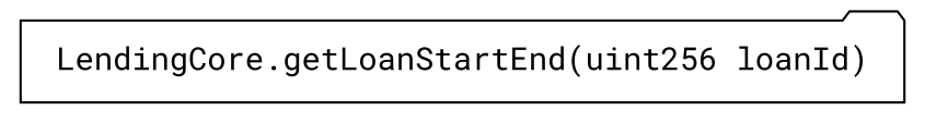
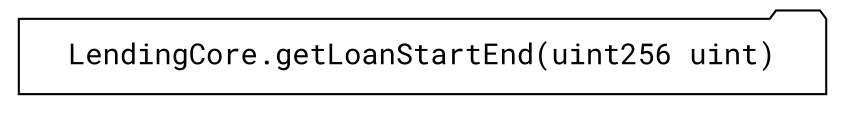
  digraph {
    fontname="Roboto Mono"
-   "LendingCore.getLoanStartEnd(uint256 loanId)" [height=0.5 width=5.3573 shape=folder fontname="Roboto Mono"]
+   "LendingCore.getLoanStartEnd(uint256 loanId)" [height=0.5 width=5.3573 shape=folder fontname="Roboto Mono" label="LendingCore.getLoanStartEnd(uint256 uint)"]
  }
